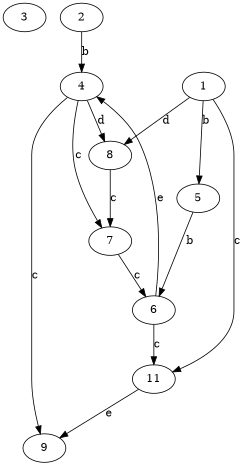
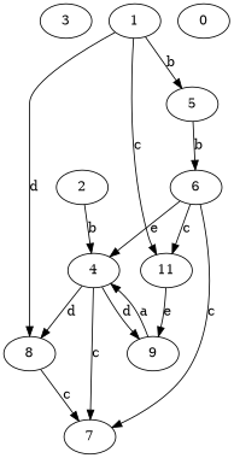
  strict digraph {
    3
    4
    7
    8
    9
    6
    11
+   0
    5
    1
    2
    4 -> 7 [label=c]
    4 -> 8 [label=d]
-   4 -> 9 [label=c]
+   4 -> 9 [label=d]
    8 -> 7 [label=c]
+   9 -> 4 [label=a]
    6 -> 4 [label=e]
-   7 -> 6 [label=c]
+   6 -> 7 [label=c]
    6 -> 11 [label=c]
    11 -> 9 [label=e]
    5 -> 6 [label=b]
    1 -> 8 [label=d]
    1 -> 11 [label=c]
    1 -> 5 [label=b]
    2 -> 4 [label=b]
  }
